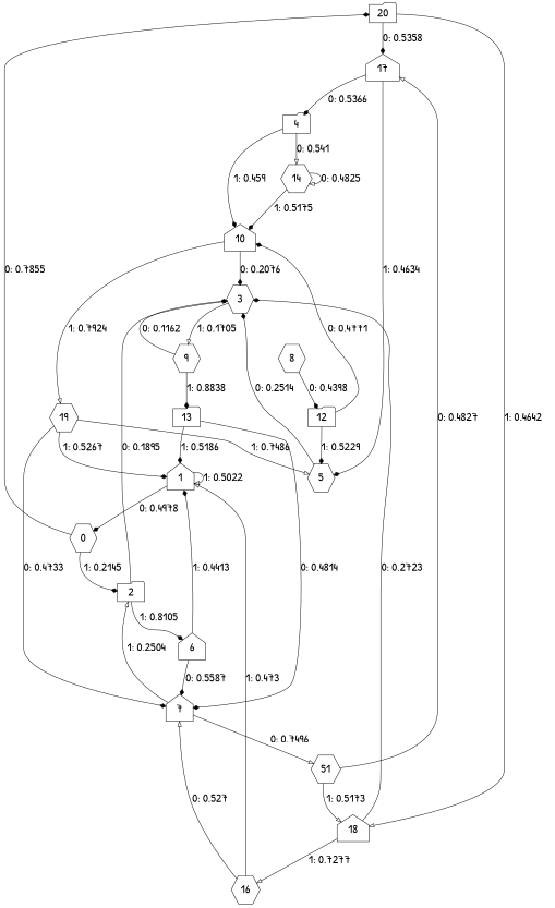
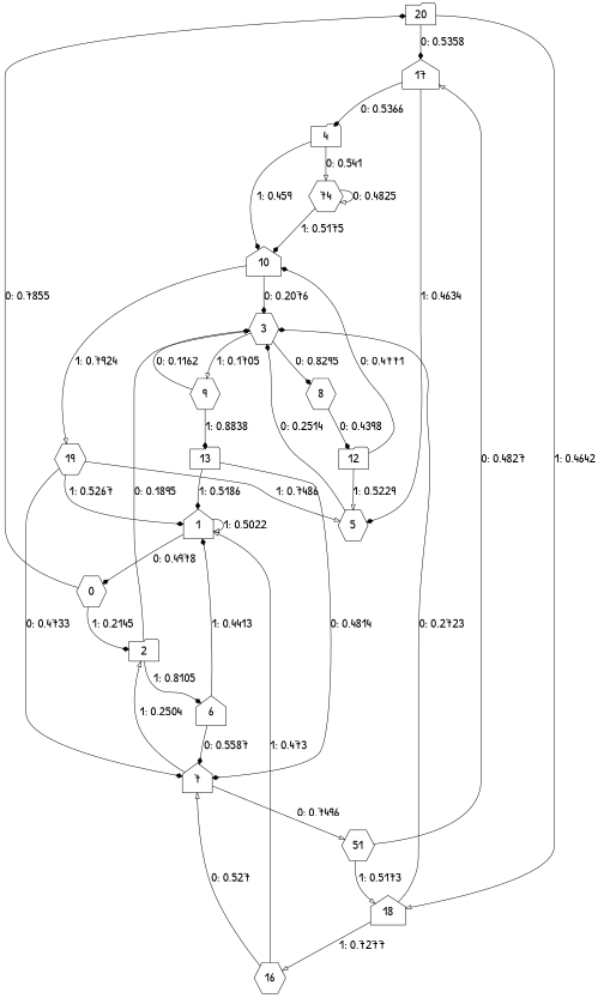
  digraph {
    fontname="Patrick Hand"
    node [fontname="Patrick Hand" fontsize=24 shape=hexagon]
    edge [arrowhead=diamond fontname="Patrick Hand" fontsize=24]
    20 [shape=folder]
    0
    2 [shape=folder]
    17 [shape=house]
    18 [shape=house]
    3
    6 [shape=house]
    4 [shape=folder]
    5
    16
    8
    9
    1 [shape=house]
    7 [shape=house]
    12 [shape=folder]
    13 [shape=folder]
    n17 [label=51]
    10 [shape=house]
-   14
+   14 [label=74]
    19
    20 -> 17 [label="0: 0.5358   "]
    20 -> 18 [arrowhead=onormal label="1: 0.4642   "]
    0 -> 20 [label="0: 0.7855   "]
    0 -> 2 [label="1: 0.2145   "]
    2 -> 3 [arrowhead=onormal label="0: 0.1895   "]
    2 -> 6 [label="1: 0.8105   "]
    17 -> 4 [label="0: 0.5366   "]
    17 -> 5 [label="1: 0.4634   "]
    18 -> 3 [label="0: 0.2723   "]
    18 -> 16 [arrowhead=onormal label="1: 0.7277   "]
+   3 -> 8 [label="0: 0.8295   "]
    3 -> 9 [arrowhead=onormal label="1: 0.1705   "]
    6 -> 1 [label="1: 0.4413   "]
    6 -> 7 [label="0: 0.5587   "]
    4 -> 10 [label="1: 0.459    "]
    4 -> 14 [arrowhead=onormal label="0: 0.541    "]
    5 -> 3 [label="0: 0.2514   "]
    16 -> 1 [arrowhead=onormal label="1: 0.473    "]
    16 -> 7 [arrowhead=onormal label="0: 0.527    "]
    8 -> 12 [label="0: 0.4398   "]
    9 -> 3 [label="0: 0.1162   "]
    9 -> 13 [label="1: 0.8838   "]
    1 -> 0 [label="0: 0.4978   "]
    1 -> 1 [arrowhead=onormal label="1: 0.5022   "]
    7 -> 2 [arrowhead=onormal label="1: 0.2504   "]
    7 -> n17 [arrowhead=onormal label="0: 0.7496   "]
-   12 -> 5 [label="1: 0.5229   "]
+   12 -> 5 [arrowhead=onormal label="1: 0.5229   "]
    12 -> 10 [label="0: 0.4771   "]
    13 -> 1 [label="1: 0.5186   "]
    13 -> 7 [label="0: 0.4814   "]
    n17 -> 17 [arrowhead=onormal label="0: 0.4827   "]
    n17 -> 18 [arrowhead=onormal label="1: 0.5173   "]
    10 -> 3 [label="0: 0.2076   "]
    10 -> 19 [arrowhead=onormal label="1: 0.7924   "]
    14 -> 10 [label="1: 0.5175   "]
    14 -> 14 [arrowhead=onormal label="0: 0.4825   "]
    19 -> 5 [arrowhead=onormal label="1: 0.7486   "]
    19 -> 1 [label="1: 0.5267   "]
    19 -> 7 [label="0: 0.4733   "]
  }
